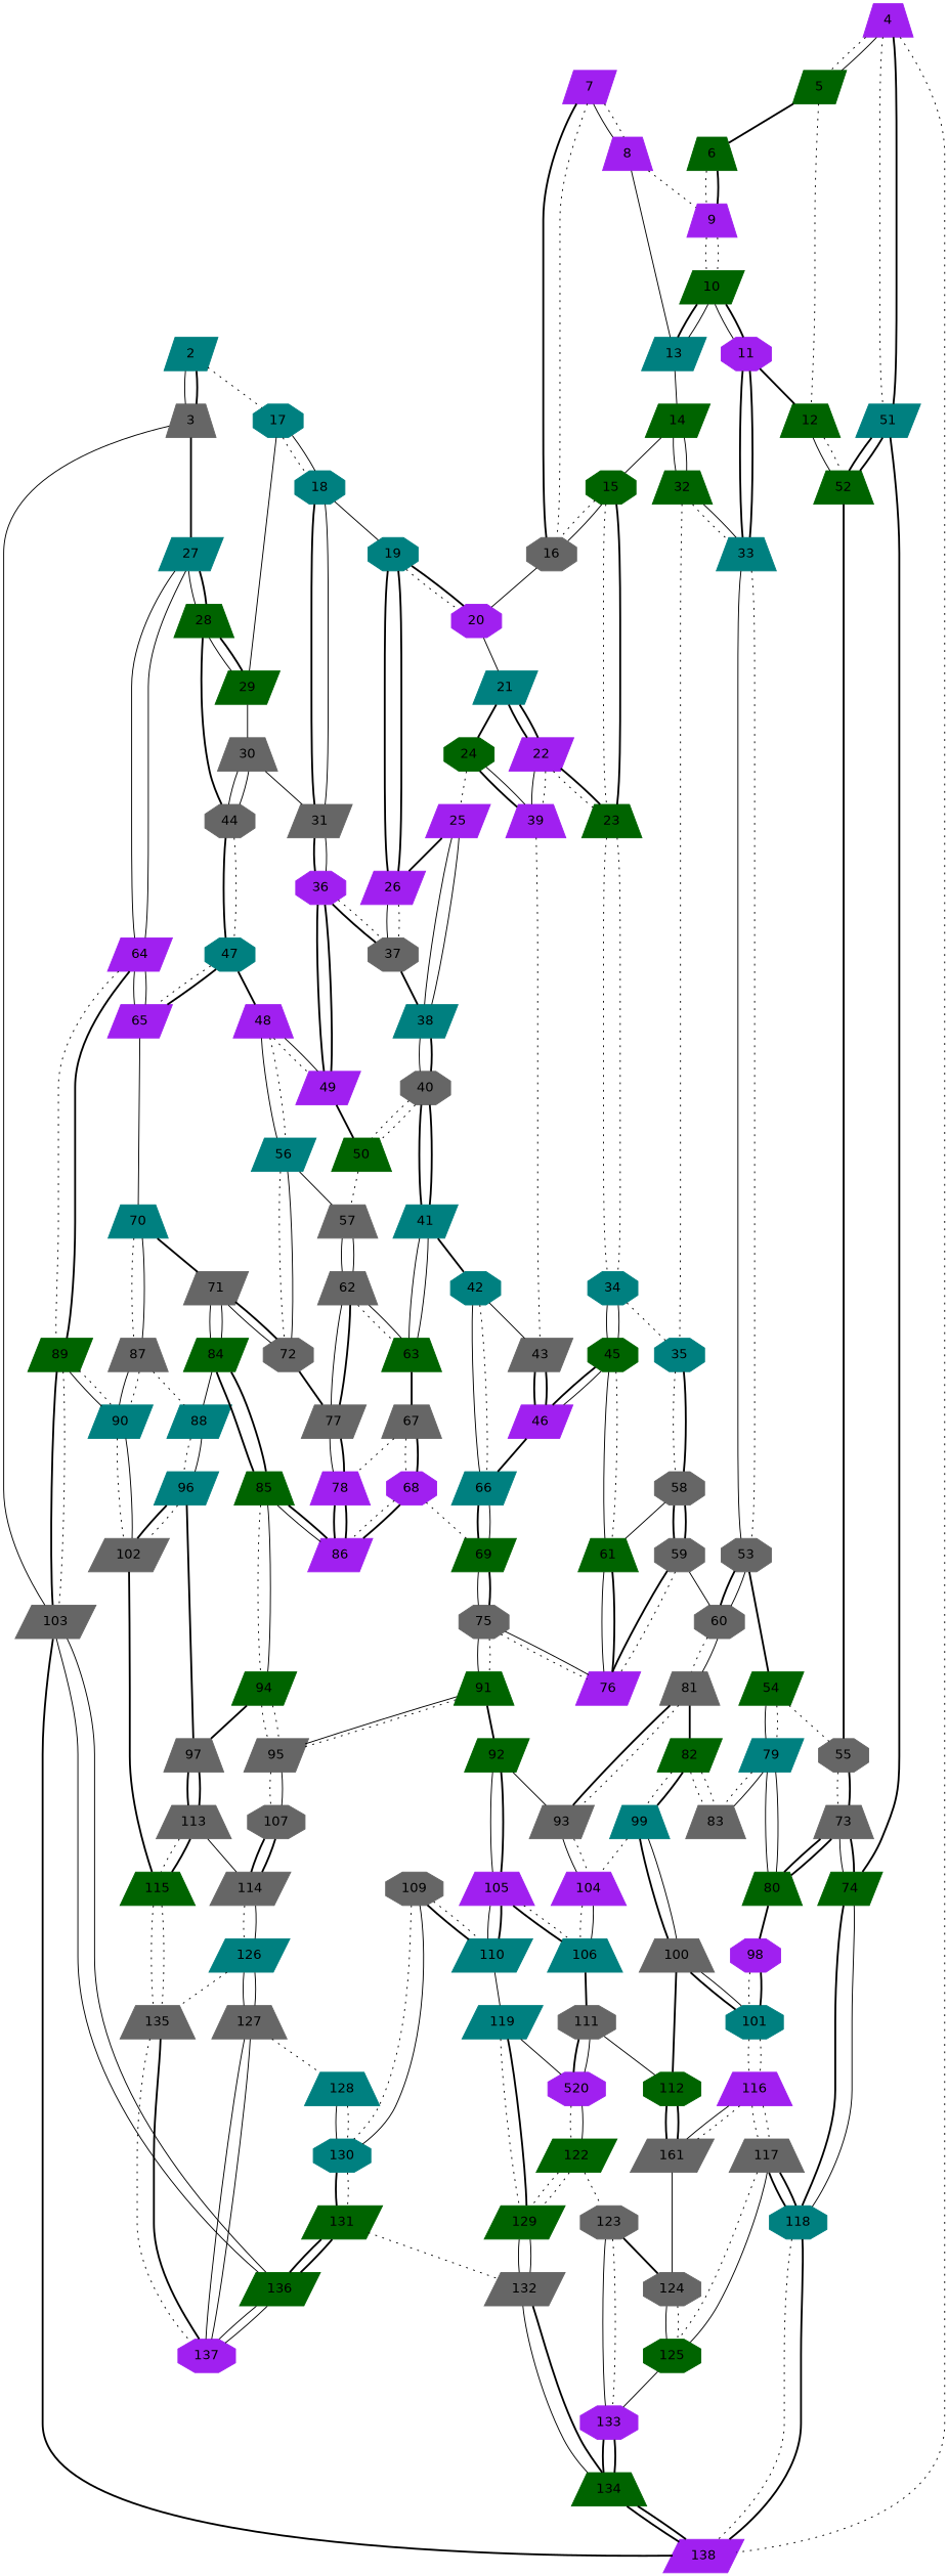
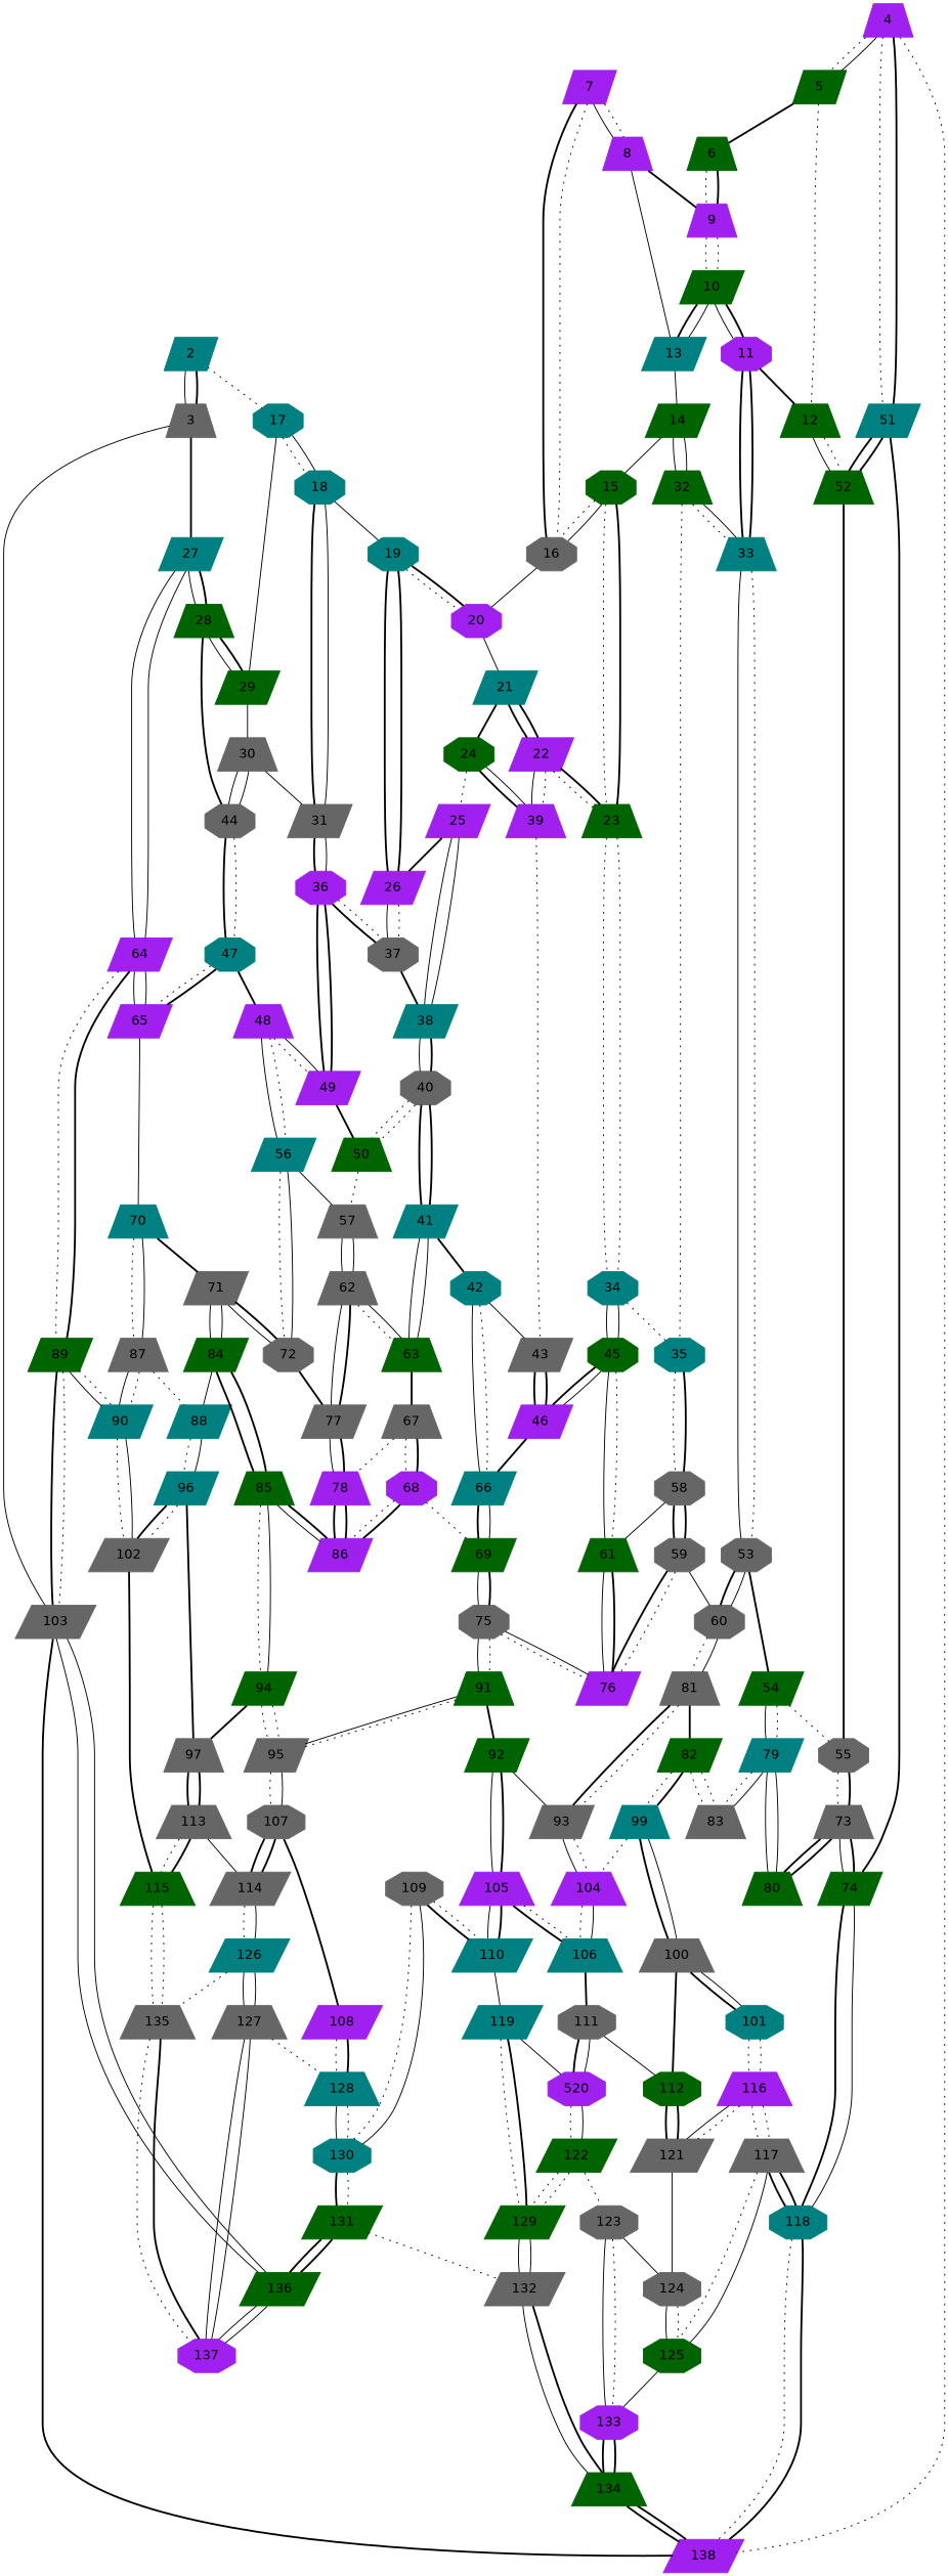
  graph {
    fontname="DejaVu Sans"
    node [color=gray40 fontname="DejaVu Sans" shape=parallelogram style=filled]
    edge [fontname="DejaVu Sans" style=solid]
    2 [color=teal]
    3 [shape=trapezium]
    17 [color=teal shape=octagon]
    7 [color=purple]
    8 [color=purple shape=trapezium]
    16 [shape=octagon]
    27 [color=teal]
    103
    18 [color=teal shape=octagon]
    29 [color=darkgreen]
    4 [color=purple shape=trapezium]
    5 [color=darkgreen]
    51 [color=teal]
    138 [color=purple]
    28 [color=darkgreen shape=trapezium]
    64 [color=purple]
    136 [color=darkgreen]
    6 [color=darkgreen shape=trapezium]
    12 [color=darkgreen shape=trapezium]
    52 [color=darkgreen shape=trapezium]
    74 [color=darkgreen]
    9 [color=purple shape=trapezium]
    10 [color=darkgreen]
    13 [color=teal]
    20 [color=purple shape=octagon]
    14 [color=darkgreen]
    11 [color=purple shape=octagon]
    33 [color=teal shape=trapezium]
    53 [shape=octagon]
    55 [shape=octagon]
    15 [color=darkgreen shape=octagon]
    32 [color=darkgreen shape=trapezium]
    23 [color=darkgreen shape=trapezium]
    35 [color=teal shape=octagon]
    34 [color=teal shape=octagon]
    21 [color=teal]
    19 [color=teal shape=octagon]
    31
    30 [shape=trapezium]
    26 [color=purple]
    36 [color=purple shape=octagon]
    37 [shape=octagon]
    22 [color=purple]
    24 [color=darkgreen shape=octagon]
    39 [color=purple shape=trapezium]
    25 [color=purple]
    43
    45 [color=darkgreen shape=octagon]
    38 [color=teal]
    40 [shape=octagon]
    44 [shape=octagon]
    65 [color=purple]
    89 [color=darkgreen]
    47 [color=teal shape=octagon]
    49 [color=purple]
    58 [shape=octagon]
    54 [color=darkgreen]
    60 [shape=octagon]
    46 [color=purple]
    61 [color=darkgreen shape=trapezium]
    59 [shape=octagon]
    50 [color=darkgreen shape=trapezium]
    41 [color=teal]
    42 [color=teal shape=octagon]
    63 [color=darkgreen shape=trapezium]
    57 [shape=trapezium]
    66 [color=teal]
    67 [shape=trapezium]
    69 [color=darkgreen]
    48 [color=purple shape=trapezium]
    76 [color=purple]
    56 [color=teal]
    70 [color=teal shape=trapezium]
    72 [shape=octagon]
    62 [shape=trapezium]
    118 [color=teal shape=octagon]
    73 [shape=trapezium]
    79 [color=teal]
    81 [shape=trapezium]
    80 [color=darkgreen shape=trapezium]
    83 [shape=trapezium]
    77
    82 [color=darkgreen]
    93
    78 [color=purple shape=trapezium]
    68 [color=purple shape=octagon]
    90 [color=teal]
    71
    87 [shape=trapezium]
    75 [shape=octagon]
    86 [color=purple]
    91 [color=darkgreen shape=trapezium]
    84 [color=darkgreen]
    88 [color=teal]
    85 [color=darkgreen shape=trapezium]
-   98 [color=purple shape=octagon]
    92 [color=darkgreen]
    95
    101 [color=teal shape=octagon]
    99 [color=teal shape=trapezium]
    104 [color=purple shape=trapezium]
    100 [shape=trapezium]
    94 [color=darkgreen]
    96 [color=teal]
    97 [shape=trapezium]
    102
    115 [color=darkgreen shape=trapezium]
    105 [color=purple shape=trapezium]
    107 [shape=octagon]
    106 [color=teal shape=trapezium]
    110 [color=teal]
    113 [shape=trapezium]
+   108 [color=purple]
    114
    116 [color=purple shape=trapezium]
    112 [color=darkgreen shape=octagon]
-   121 [label=161]
+   121
    117 [shape=trapezium]
    135 [shape=trapezium]
    137 [color=purple shape=octagon]
    111 [shape=octagon]
    119 [color=teal]
    n123 [color=purple label=520 shape=octagon]
    128 [color=teal shape=trapezium]
    126 [color=teal]
    109 [shape=octagon]
    130 [color=teal shape=octagon]
    131 [color=darkgreen]
    129 [color=darkgreen]
    122 [color=darkgreen]
    124 [shape=octagon]
    127 [shape=trapezium]
    125 [color=darkgreen shape=octagon]
    133 [color=purple shape=octagon]
    132
    123 [shape=octagon]
    134 [color=darkgreen shape=trapezium]
    2 -- 3
    2 -- 3 [style=bold]
    2 -- 17 [style=dotted]
    3 -- 27 [style=bold]
    3 -- 103
    17 -- 18 [style=dotted]
    17 -- 18
    17 -- 29
    7 -- 8
    7 -- 8 [style=dotted]
    7 -- 16 [style=bold]
    7 -- 16 [style=dotted]
-   8 -- 9 [style=dotted]
+   8 -- 9 [style=bold]
    8 -- 13
    16 -- 20
    27 -- 28
    27 -- 28 [style=bold]
    27 -- 64
    27 -- 64
    103 -- 138 [style=bold]
    103 -- 136
    103 -- 136
    18 -- 19
    18 -- 31 [style=bold]
    18 -- 31
    29 -- 30
    4 -- 5 [style=dotted]
    4 -- 5
    4 -- 51 [style=dotted]
    4 -- 51 [style=bold]
    4 -- 138 [style=dotted]
    5 -- 6 [style=bold]
    5 -- 12 [style=dotted]
    51 -- 52 [style=bold]
    51 -- 52 [style=bold]
    51 -- 74 [style=bold]
    28 -- 29
    28 -- 29 [style=bold]
    28 -- 44 [style=bold]
    64 -- 65
    64 -- 65
    64 -- 89 [style=dotted]
    64 -- 89 [style=bold]
    136 -- 137
    136 -- 137
    6 -- 9 [style=dotted]
    6 -- 9 [style=bold]
    12 -- 52
    12 -- 52 [style=dotted]
    52 -- 55 [style=bold]
    74 -- 118 [style=bold]
    74 -- 118
    9 -- 10 [style=dotted]
    9 -- 10 [style=dotted]
    10 -- 13 [style=bold]
    10 -- 13
    10 -- 11
    10 -- 11 [style=bold]
    13 -- 14
    20 -- 21
    14 -- 15
    14 -- 32
    14 -- 32
    11 -- 12 [style=bold]
    11 -- 33 [style=bold]
    11 -- 33 [style=bold]
    33 -- 53
    33 -- 53 [style=dotted]
    53 -- 54 [style=bold]
    53 -- 60 [style=bold]
    53 -- 60
    55 -- 73 [style=dotted]
    55 -- 73 [style=bold]
    15 -- 16 [style=dotted]
    15 -- 16
    15 -- 23 [style=dotted]
    15 -- 23 [style=bold]
    32 -- 33 [style=dotted]
    32 -- 33
    32 -- 35 [style=dotted]
    23 -- 34 [style=dotted]
    23 -- 34 [style=dotted]
    35 -- 58 [style=dotted]
    35 -- 58 [style=bold]
    34 -- 35 [style=dotted]
    34 -- 45
    34 -- 45
    21 -- 22 [style=bold]
    21 -- 22 [style=bold]
    21 -- 24 [style=bold]
    19 -- 20 [style=dotted]
    19 -- 20 [style=bold]
    19 -- 26 [style=bold]
    19 -- 26 [style=bold]
    31 -- 36 [style=bold]
    31 -- 36
    30 -- 31
    30 -- 44
    30 -- 44
    26 -- 37
    26 -- 37 [style=dotted]
    36 -- 37 [style=bold]
    36 -- 37 [style=dotted]
    36 -- 49 [style=bold]
    36 -- 49 [style=bold]
    37 -- 38 [style=bold]
    22 -- 23 [style=dotted]
    22 -- 23 [style=bold]
    22 -- 39
    22 -- 39 [style=dotted]
    24 -- 39 [style=bold]
    24 -- 39
    24 -- 25 [style=dotted]
    39 -- 43 [style=dotted]
    25 -- 26 [style=bold]
    25 -- 38
    25 -- 38
    43 -- 46 [style=bold]
    43 -- 46 [style=bold]
    45 -- 46 [style=bold]
    45 -- 46
    45 -- 61
    45 -- 61 [style=dotted]
    38 -- 40
    38 -- 40 [style=bold]
    40 -- 50 [style=dotted]
    40 -- 50 [style=dotted]
    40 -- 41 [style=bold]
    40 -- 41 [style=bold]
    44 -- 47 [style=bold]
    44 -- 47 [style=dotted]
    65 -- 70
    89 -- 103 [style=bold]
    89 -- 103 [style=dotted]
    89 -- 90
    89 -- 90 [style=dotted]
    47 -- 65 [style=dotted]
    47 -- 65 [style=bold]
    47 -- 48 [style=bold]
    49 -- 50 [style=bold]
    58 -- 61
    58 -- 59 [style=bold]
    58 -- 59 [style=bold]
    54 -- 55 [style=dotted]
    54 -- 79
    54 -- 79 [style=dotted]
    60 -- 81 [style=dotted]
    60 -- 81
    46 -- 66 [style=bold]
    61 -- 76
    61 -- 76 [style=bold]
    59 -- 60
    59 -- 76 [style=bold]
    59 -- 76 [style=dotted]
    50 -- 57 [style=dotted]
    41 -- 42 [style=bold]
    41 -- 63
    41 -- 63
    42 -- 43
    42 -- 66
    42 -- 66 [style=dotted]
    63 -- 67 [style=bold]
    57 -- 62
    57 -- 62
    66 -- 69 [style=bold]
    66 -- 69
    67 -- 78 [style=dotted]
    67 -- 68 [style=dotted]
    67 -- 68 [style=bold]
    69 -- 75
    69 -- 75 [style=bold]
    48 -- 49 [style=dotted]
    48 -- 49
    48 -- 56
    48 -- 56 [style=dotted]
    56 -- 57
    56 -- 72 [style=dotted]
    56 -- 72
    70 -- 71 [style=bold]
    70 -- 87 [style=dotted]
    70 -- 87
    72 -- 77 [style=bold]
    62 -- 63 [style=dotted]
    62 -- 63
    62 -- 77
    62 -- 77 [style=bold]
    118 -- 138 [style=dotted]
    118 -- 138 [style=bold]
    73 -- 74
    73 -- 74 [style=bold]
    73 -- 80 [style=bold]
    73 -- 80 [style=bold]
    79 -- 80
    79 -- 80
    79 -- 83 [style=dotted]
    79 -- 83
    81 -- 82 [style=bold]
    81 -- 93 [style=bold]
    81 -- 93 [style=dotted]
-   80 -- 98 [style=bold]
    77 -- 78
    77 -- 78 [style=bold]
    82 -- 83 [style=dotted]
    82 -- 83 [style=dotted]
    82 -- 99 [style=dotted]
    82 -- 99 [style=bold]
    93 -- 104
    93 -- 104 [style=dotted]
    78 -- 86 [style=bold]
    78 -- 86 [style=bold]
    68 -- 69 [style=dotted]
    68 -- 86 [style=dotted]
    68 -- 86 [style=bold]
    90 -- 102 [style=dotted]
    90 -- 102
    71 -- 72
    71 -- 72 [style=bold]
    71 -- 84
    71 -- 84
    87 -- 90
    87 -- 90 [style=dotted]
    87 -- 88 [style=dotted]
    75 -- 76 [style=dotted]
    75 -- 76
    75 -- 91
    75 -- 91 [style=dotted]
    91 -- 92 [style=bold]
    91 -- 95
    91 -- 95 [style=dotted]
    84 -- 88
    84 -- 85 [style=bold]
    84 -- 85 [style=bold]
    88 -- 96 [style=dotted]
    88 -- 96
    85 -- 86
    85 -- 86 [style=bold]
    85 -- 94 [style=dotted]
    85 -- 94
-   98 -- 101 [style=dotted]
-   98 -- 101 [style=bold]
    92 -- 93
    92 -- 105
    92 -- 105 [style=bold]
    95 -- 107 [style=dotted]
    95 -- 107
    101 -- 116 [style=dotted]
    101 -- 116 [style=dotted]
    99 -- 104 [style=dotted]
    99 -- 100 [style=bold]
    99 -- 100
    104 -- 106 [style=dotted]
    104 -- 106
    100 -- 101 [style=bold]
    100 -- 101
    100 -- 112 [style=bold]
    94 -- 95 [style=dotted]
    94 -- 95 [style=dotted]
    94 -- 97 [style=bold]
    96 -- 97 [style=bold]
    96 -- 102 [style=bold]
    96 -- 102 [style=dotted]
    97 -- 113 [style=bold]
    97 -- 113 [style=bold]
    102 -- 115 [style=bold]
    115 -- 135 [style=dotted]
    115 -- 135 [style=dotted]
    105 -- 106 [style=bold]
    105 -- 106 [style=dotted]
    105 -- 110
    105 -- 110 [style=bold]
+   107 -- 108 [style=bold]
    107 -- 114 [style=bold]
    107 -- 114 [style=bold]
    106 -- 111 [style=bold]
    110 -- 119
    113 -- 115 [style=dotted]
    113 -- 115 [style=bold]
    113 -- 114
+   108 -- 128 [style=dotted]
+   108 -- 128 [style=bold]
    114 -- 126 [style=dotted]
    114 -- 126
    116 -- 121
    116 -- 121 [style=dotted]
    116 -- 117 [style=dotted]
    116 -- 117 [style=dotted]
    112 -- 121 [style=bold]
    112 -- 121 [style=bold]
    121 -- 124
    117 -- 118 [style=bold]
    117 -- 118 [style=bold]
    117 -- 125 [style=dotted]
    117 -- 125
    135 -- 137 [style=dotted]
    135 -- 137 [style=bold]
    111 -- 112
    111 -- n123 [style=bold]
    111 -- n123
    119 -- n123
    119 -- 129 [style=dotted]
    119 -- 129 [style=bold]
    n123 -- 122 [style=dotted]
    n123 -- 122
    128 -- 130
    128 -- 130 [style=dotted]
    126 -- 135 [style=dotted]
    126 -- 127
    126 -- 127
    109 -- 110 [style=bold]
    109 -- 110 [style=dotted]
    109 -- 130 [style=dotted]
    109 -- 130
    130 -- 131 [style=bold]
    130 -- 131 [style=dotted]
    131 -- 136 [style=bold]
    131 -- 136 [style=bold]
    131 -- 132 [style=dotted]
    129 -- 132
    129 -- 132
    122 -- 129 [style=dotted]
    122 -- 129 [style=dotted]
    122 -- 123 [style=dotted]
    124 -- 125
    124 -- 125 [style=dotted]
    127 -- 137
    127 -- 137
    127 -- 128 [style=dotted]
    125 -- 133
    133 -- 134 [style=bold]
    133 -- 134 [style=bold]
    132 -- 134
    132 -- 134 [style=bold]
-   123 -- 124 [style=bold]
+   123 -- 124
    123 -- 133
    123 -- 133 [style=dotted]
    134 -- 138 [style=bold]
    134 -- 138 [style=bold]
  }
